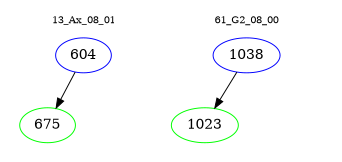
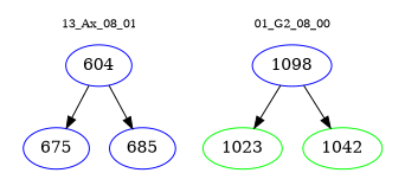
  digraph {
    node [color=blue]
    edge [color=black]
    n1 [label=604]
-   n2 [color=green label=675]
-   n4 [label=1038]
+   n2 [label=675]
+   n3 [label=685]
+   n4 [label=1098]
    n5 [color=green label=1023]
+   n6 [color=green label=1042]
    subgraph cluster_1 {
      color=white
      fontsize=10
      label="13_Ax_08_01"
      n1
      n2
+     n3
    }
    subgraph cluster_2 {
      color=white
      fontsize=10
-     label="61_G2_08_00"
+     label="01_G2_08_00"
      n4
      n5
+     n6
    }
    n1 -> n2
+   n1 -> n3
    n4 -> n5
+   n4 -> n6
  }
